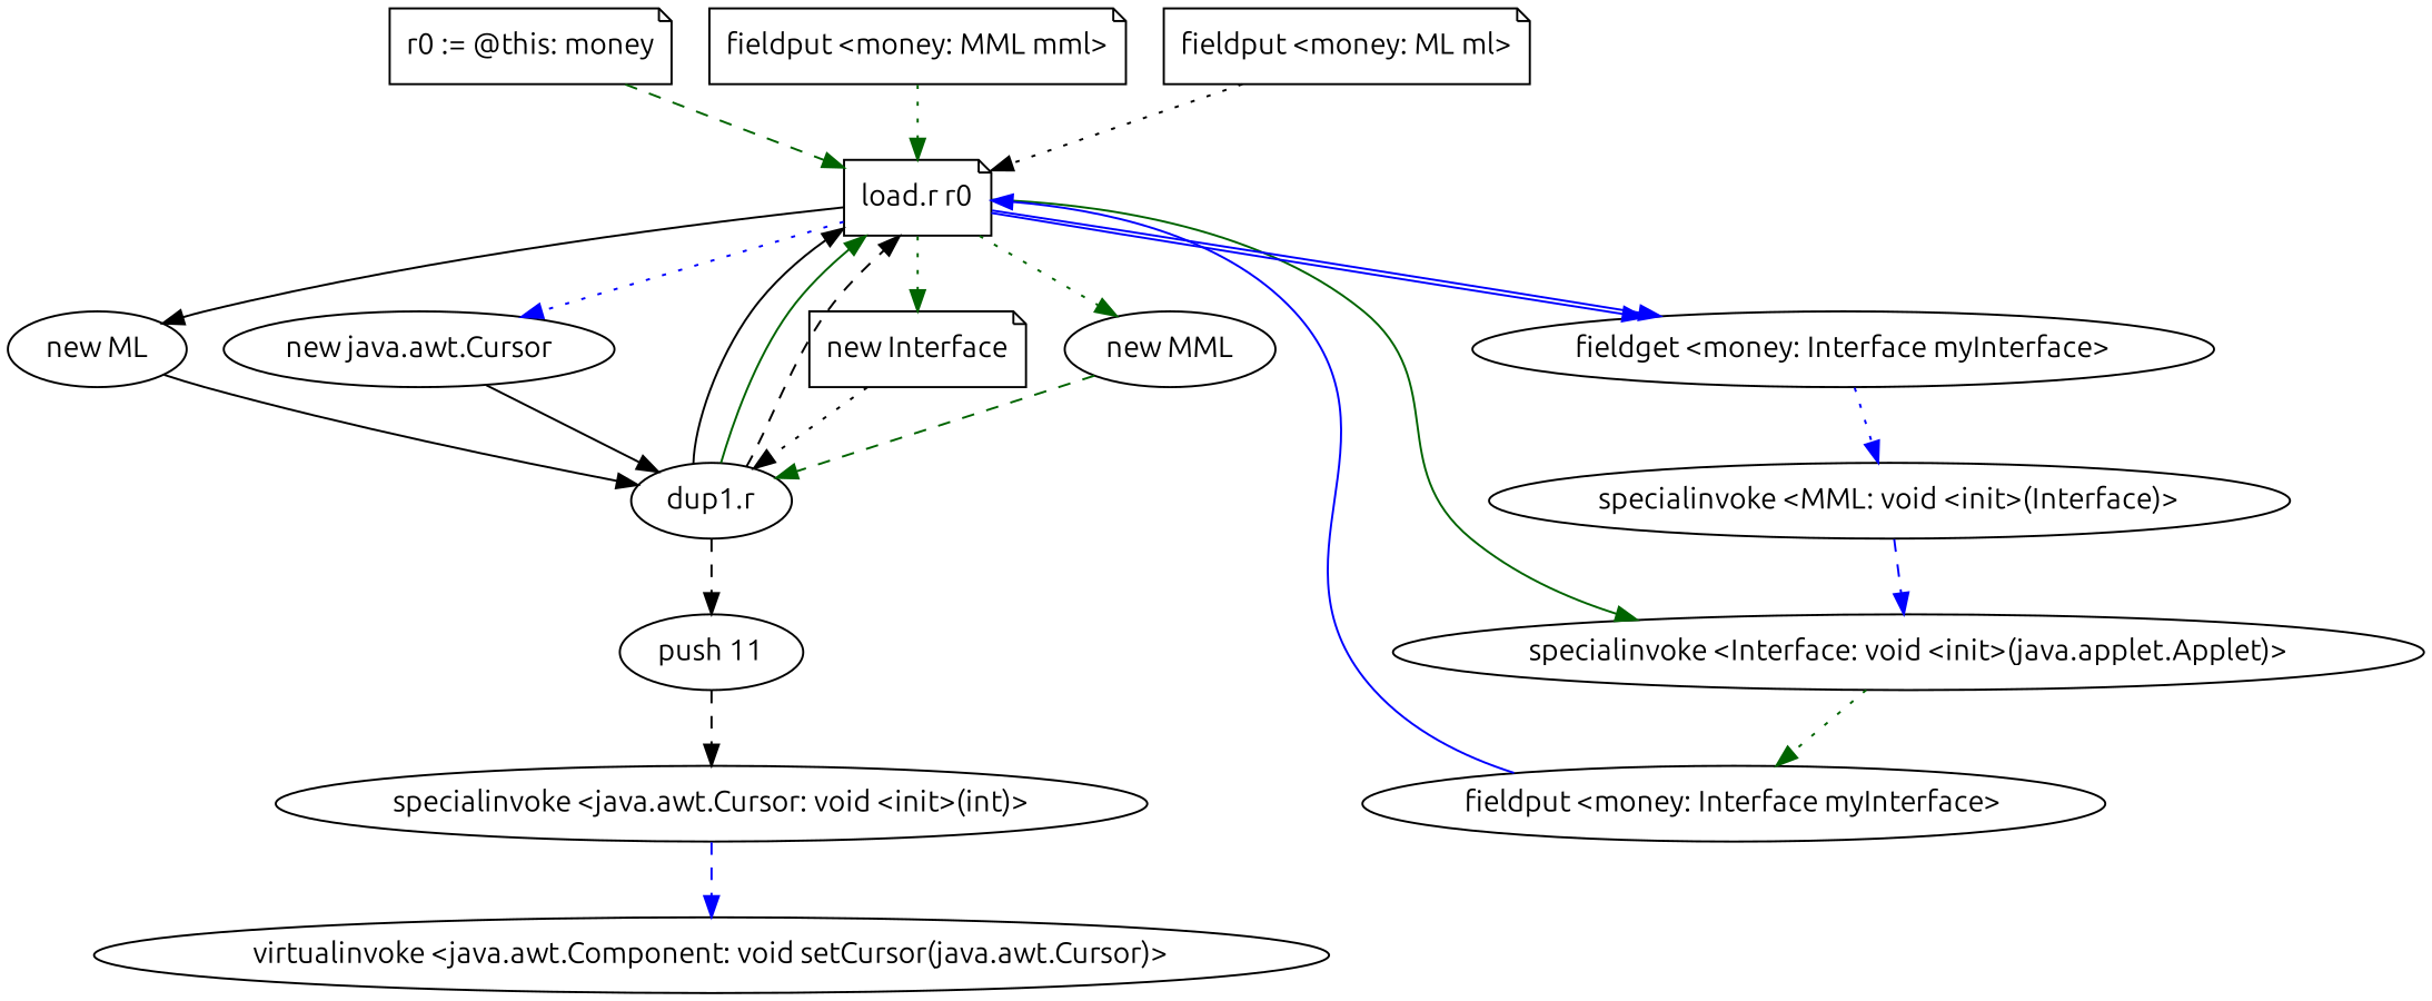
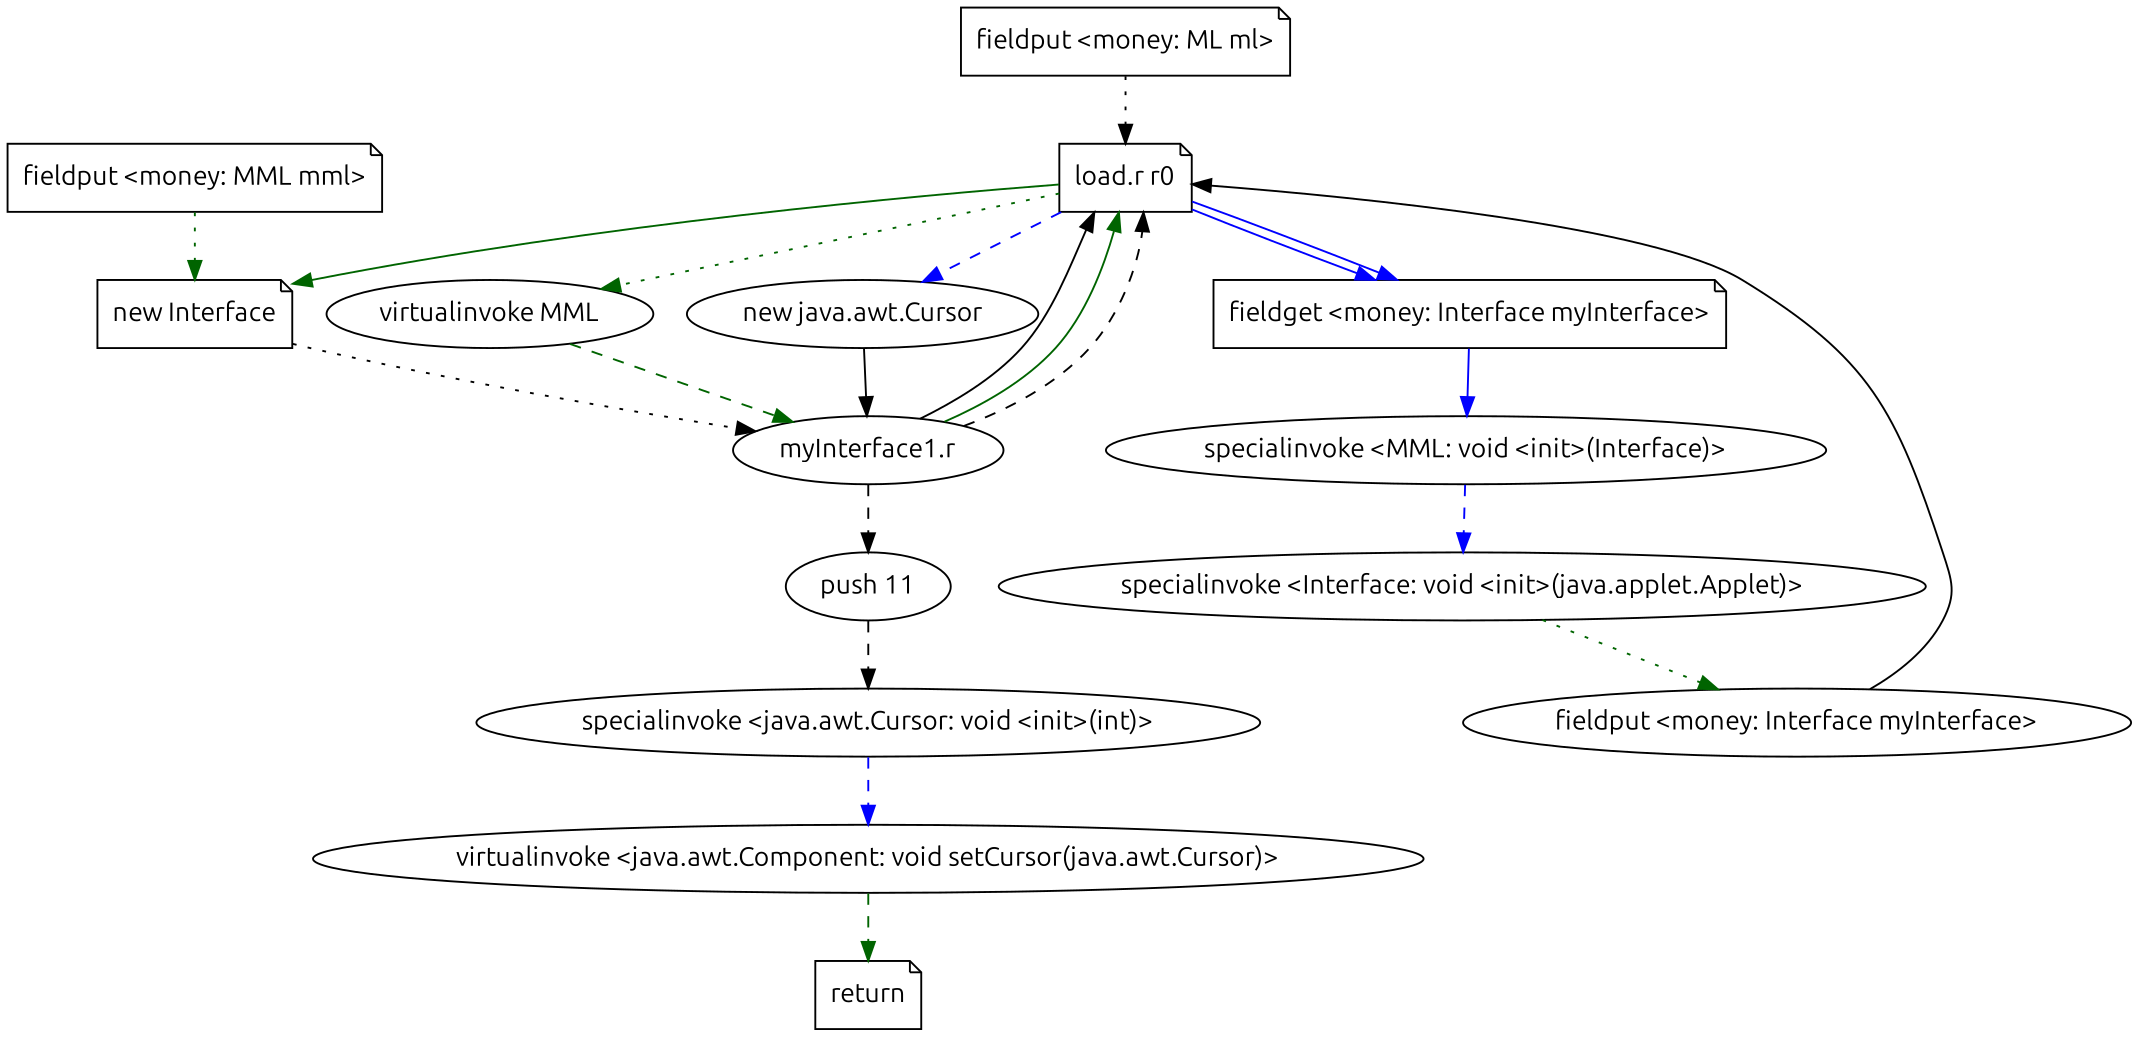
  digraph {
    fontname=Ubuntu
    node [fontname=Ubuntu shape=ellipse]
    edge [color=black fontname=Ubuntu style=solid]
-   "r0 := @this: money" [shape=note]
    "load.r r0" [shape=note]
    "new Interface" [shape=note]
    "specialinvoke <Interface: void <init>(java.applet.Applet)>"
-   "new MML"
-   "fieldget <money: Interface myInterface>"
-   "new ML"
+   "new MML" [label="virtualinvoke MML"]
+   "fieldget <money: Interface myInterface>" [shape=note]
    "new java.awt.Cursor"
-   "dup1.r"
+   "dup1.r" [label="myInterface1.r"]
    "fieldput <money: Interface myInterface>"
    "specialinvoke <MML: void <init>(Interface)>"
    n12 [label="push 11"]
    "specialinvoke <java.awt.Cursor: void <init>(int)>"
    "fieldput <money: MML mml>" [shape=note]
    "fieldput <money: ML ml>" [shape=note]
    "virtualinvoke <java.awt.Component: void setCursor(java.awt.Cursor)>"
-   "r0 := @this: money" -> "load.r r0" [color=darkgreen style=dashed]
-   "load.r r0" -> "new Interface" [color=darkgreen style=dotted]
-   "load.r r0" -> "specialinvoke <Interface: void <init>(java.applet.Applet)>" [color=darkgreen]
+   return [shape=note]
+   "load.r r0" -> "new Interface" [color=darkgreen]
    "load.r r0" -> "new MML" [color=darkgreen style=dotted]
    "load.r r0" -> "fieldget <money: Interface myInterface>" [color=blue]
    "load.r r0" -> "fieldget <money: Interface myInterface>" [color=blue]
-   "load.r r0" -> "new ML"
-   "load.r r0" -> "new java.awt.Cursor" [color=blue style=dotted]
+   "load.r r0" -> "new java.awt.Cursor" [color=blue style=dashed]
    "new Interface" -> "dup1.r" [style=dotted]
    "specialinvoke <Interface: void <init>(java.applet.Applet)>" -> "fieldput <money: Interface myInterface>" [color=darkgreen style=dotted]
    "new MML" -> "dup1.r" [color=darkgreen style=dashed]
-   "fieldget <money: Interface myInterface>" -> "specialinvoke <MML: void <init>(Interface)>" [color=blue style=dotted]
-   "new ML" -> "dup1.r"
+   "fieldget <money: Interface myInterface>" -> "specialinvoke <MML: void <init>(Interface)>" [color=blue]
    "new java.awt.Cursor" -> "dup1.r"
    "dup1.r" -> "load.r r0"
    "dup1.r" -> "load.r r0" [color=darkgreen]
    "dup1.r" -> "load.r r0" [style=dashed]
    "dup1.r" -> n12 [style=dashed]
-   "fieldput <money: Interface myInterface>" -> "load.r r0" [color=blue]
+   "fieldput <money: Interface myInterface>" -> "load.r r0"
    "specialinvoke <MML: void <init>(Interface)>" -> "specialinvoke <Interface: void <init>(java.applet.Applet)>" [color=blue style=dashed]
    n12 -> "specialinvoke <java.awt.Cursor: void <init>(int)>" [style=dashed]
    "specialinvoke <java.awt.Cursor: void <init>(int)>" -> "virtualinvoke <java.awt.Component: void setCursor(java.awt.Cursor)>" [color=blue style=dashed]
-   "fieldput <money: MML mml>" -> "load.r r0" [color=darkgreen style=dotted]
+   "fieldput <money: MML mml>" -> "new Interface" [color=darkgreen style=dotted]
    "fieldput <money: ML ml>" -> "load.r r0" [style=dotted]
+   "virtualinvoke <java.awt.Component: void setCursor(java.awt.Cursor)>" -> return [color=darkgreen style=dashed]
  }
